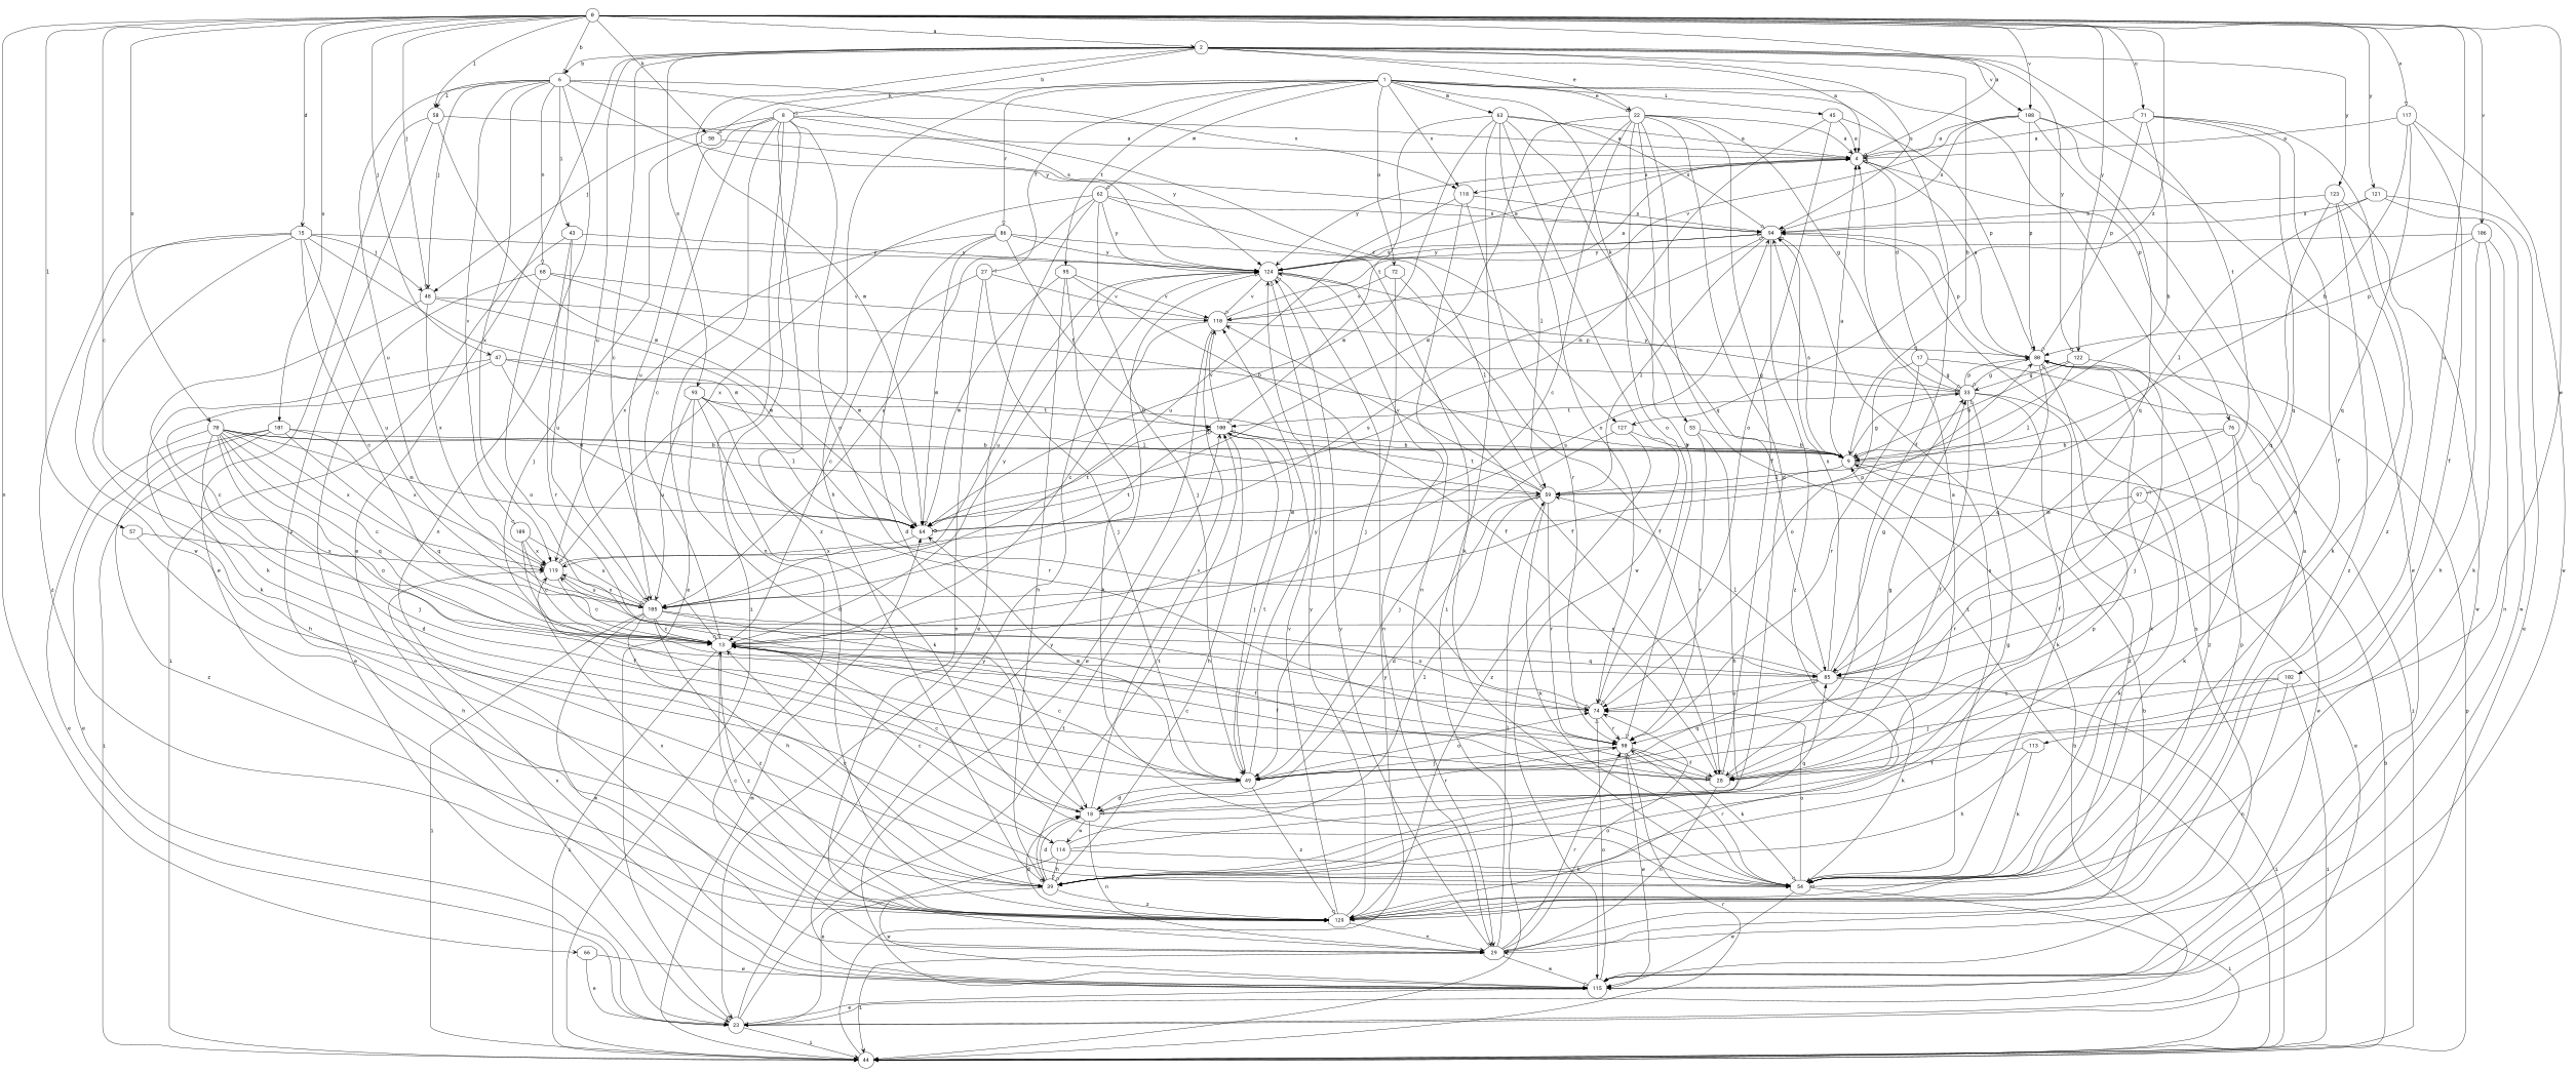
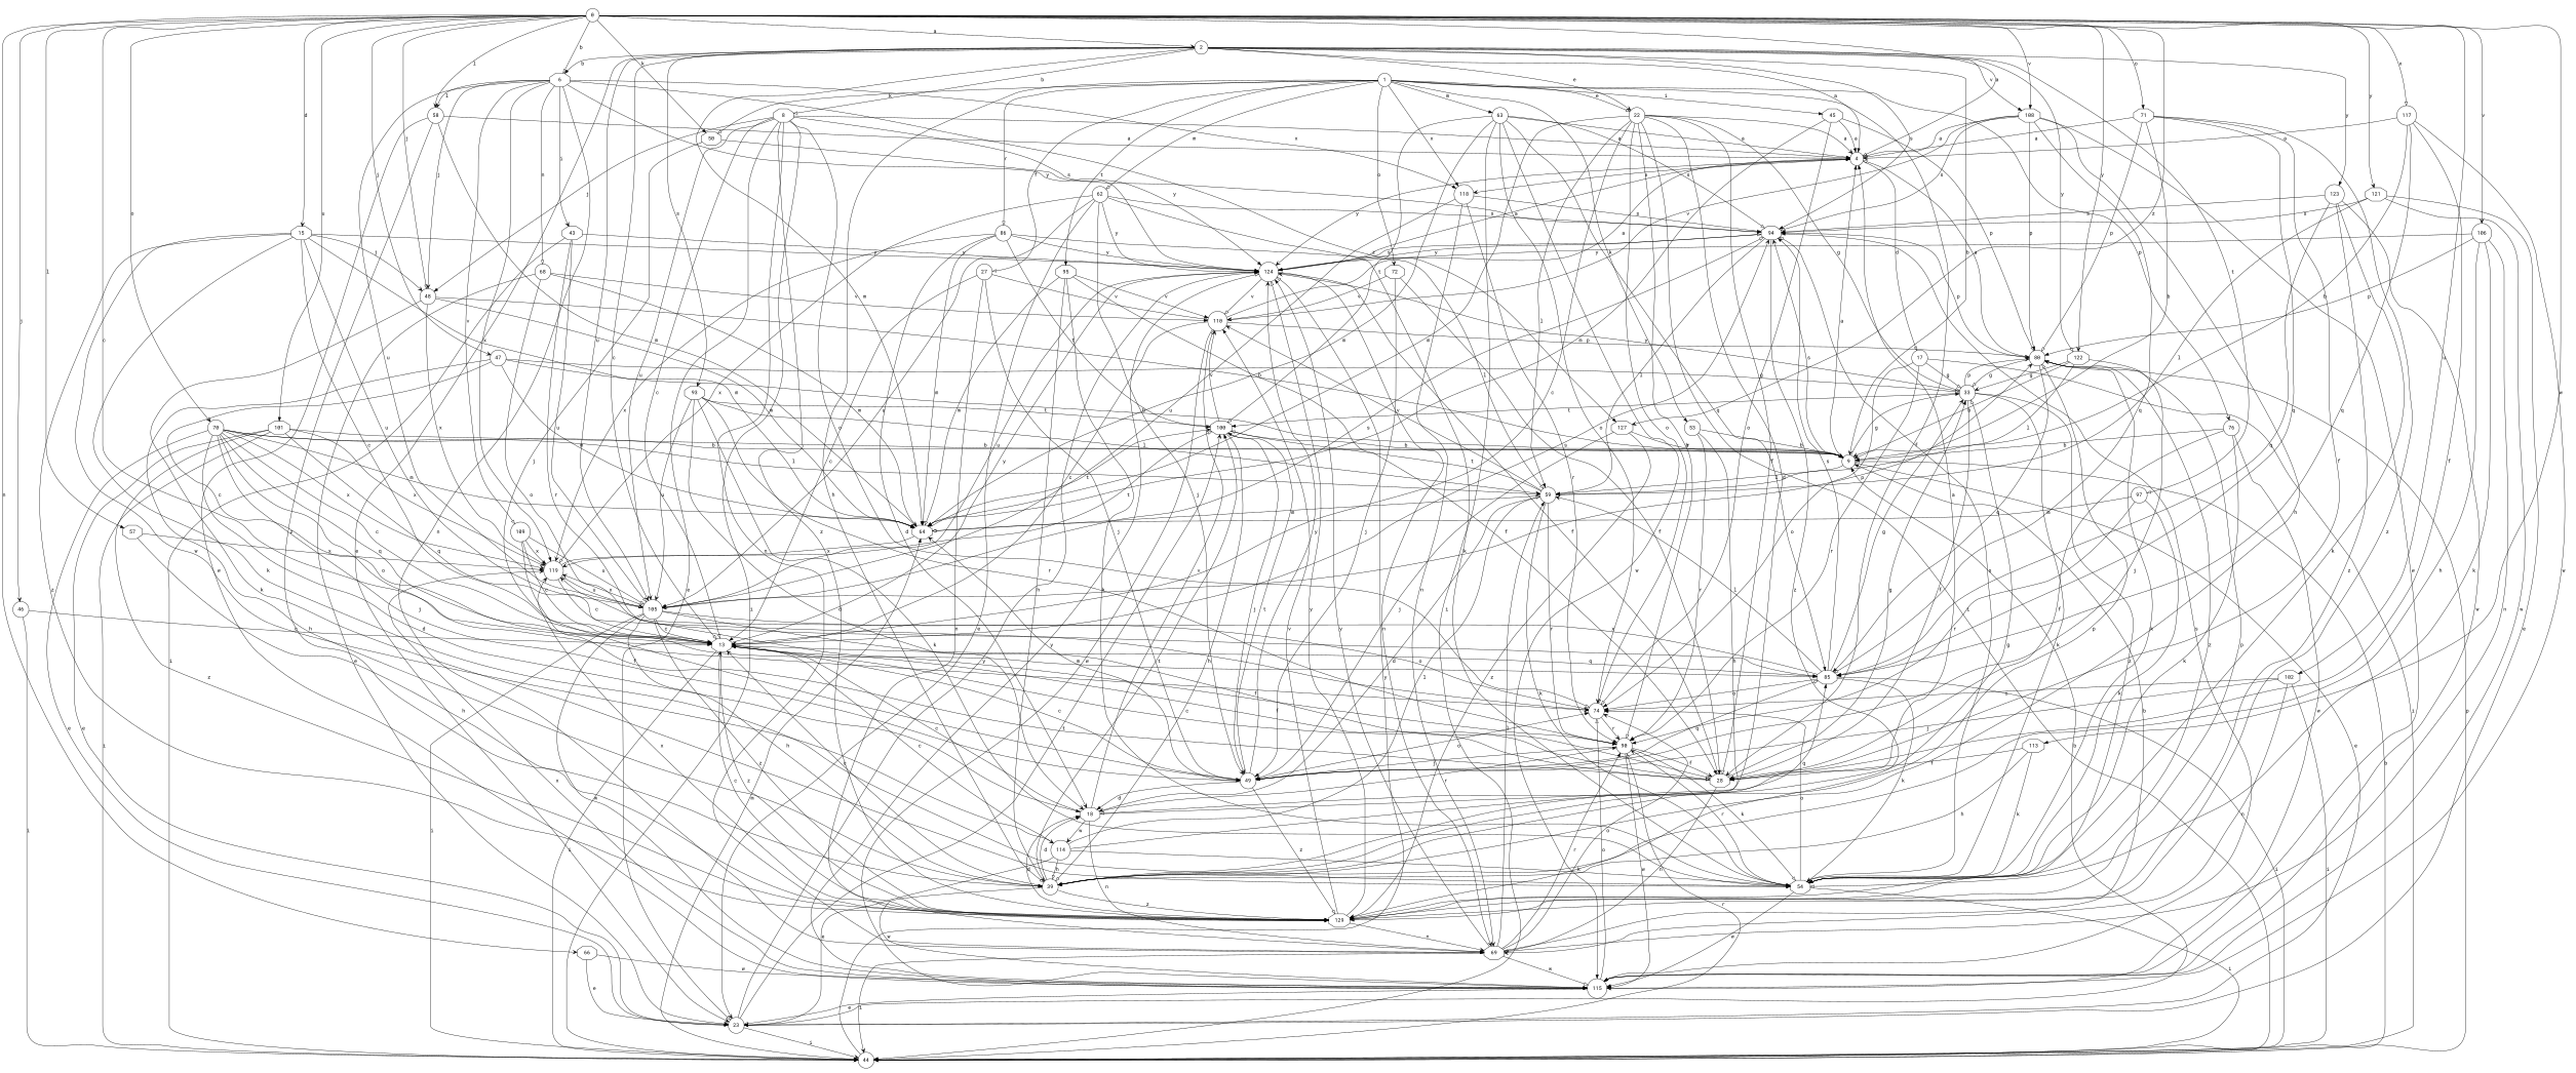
  strict digraph {
    fontname="Roboto Mono"
    node [fontname="Roboto Mono" shape=circle]
    edge [arrowhead=normal fontname="Roboto Mono"]
    0
    2
    4
    6 [shape=octagon]
    13 [shape=octagon]
    15 [shape=octagon]
+   46
    47
    48
    50 [shape=octagon]
    57 [shape=octagon]
    58
    66 [shape=octagon]
    70
    71 [shape=octagon]
    101 [shape=octagon]
    102 [shape=octagon]
    106
    108 [shape=octagon]
    113 [shape=octagon]
    117
    121 [shape=octagon]
    122 [shape=octagon]
    127 [shape=octagon]
    22
    8 [shape=octagon]
    9
    23
    64 [shape=octagon]
    93 [shape=octagon]
    94 [shape=octagon]
    97
    105
    123
    118
    17
    124
    43 [shape=octagon]
    68
-   69 [shape=octagon label=29]
+   69 [shape=octagon]
    109
    119
    28 [shape=octagon]
    44
    129 [shape=octagon]
    85 [shape=octagon]
    54 [shape=octagon]
    114
    39
    33
    49
    115
    74
    59
    18 [shape=octagon]
    80
    110
    1
    27
    n60 [label=45 shape=octagon]
    53
    62
    63
    72 [shape=octagon]
    76
    86
    95 [shape=octagon]
    90
    100 [shape=octagon]
    0 -> 2 [arrowhead=vee label=a]
    0 -> 4 [arrowhead=onormal label=a]
    0 -> 6 [arrowhead=onormal label=b]
    0 -> 13 [arrowhead=vee label=c]
    0 -> 15 [arrowhead=vee label=d]
+   0 -> 46 [arrowhead=vee label=j]
    0 -> 47 [arrowhead=vee label=j]
    0 -> 48 [arrowhead=onormal label=j]
    0 -> 50 [label=k]
    0 -> 57 [label=l]
    0 -> 58 [arrowhead=vee label=l]
    0 -> 66 [arrowhead=vee label=n]
    0 -> 70 [arrowhead=vee label=o]
    0 -> 71 [label=o]
    0 -> 101 [label=u]
    0 -> 102 [label=u]
    0 -> 106 [arrowhead=vee label=v]
    0 -> 108 [label=v]
    0 -> 113 [label=w]
    0 -> 117 [arrowhead=onormal label=x]
    0 -> 121 [arrowhead=vee label=y]
    0 -> 122 [arrowhead=vee label=y]
    0 -> 127 [arrowhead=vee label=z]
    2 -> 4 [label=a]
    2 -> 6 [label=b]
    2 -> 13 [arrowhead=onormal label=c]
    2 -> 108 [label=v]
    2 -> 122 [arrowhead=onormal label=y]
    2 -> 22 [arrowhead=vee label=e]
    2 -> 8 [arrowhead=onormal label=b]
    2 -> 9 [arrowhead=vee label=b]
    2 -> 23 [arrowhead=vee label=e]
    2 -> 64 [label=m]
    2 -> 93 [arrowhead=vee label=s]
    2 -> 94 [label=s]
    2 -> 97 [arrowhead=onormal label=t]
    2 -> 105 [arrowhead=vee label=u]
    2 -> 123 [label=y]
    4 -> 118 [arrowhead=vee label=x]
    4 -> 17 [arrowhead=onormal label=d]
    4 -> 124 [arrowhead=vee label=y]
    6 -> 48 [arrowhead=vee label=j]
    6 -> 58 [arrowhead=vee label=l]
    6 -> 127 [label=z]
    6 -> 105 [arrowhead=vee label=u]
    6 -> 118 [label=x]
    6 -> 124 [arrowhead=vee label=y]
    6 -> 43 [arrowhead=vee label=i]
    6 -> 68 [arrowhead=onormal label=n]
    6 -> 69 [arrowhead=onormal label=n]
    6 -> 109 [arrowhead=onormal label=v]
    6 -> 119 [label=x]
    13 -> 94 [arrowhead=vee label=s]
    13 -> 124 [label=y]
    13 -> 28 [arrowhead=onormal label=f]
    13 -> 44 [arrowhead=vee label=i]
    13 -> 129 [arrowhead=vee label=z]
    13 -> 85 [arrowhead=onormal label=q]
    15 -> 13 [arrowhead=vee label=c]
    15 -> 48 [arrowhead=vee label=j]
    15 -> 64 [arrowhead=onormal label=m]
    15 -> 105 [arrowhead=onormal label=u]
    15 -> 124 [arrowhead=onormal label=y]
    15 -> 129 [label=z]
    15 -> 54 [arrowhead=vee label=k]
    15 -> 114 [arrowhead=vee label=w]
+   46 -> 13 [arrowhead=onormal label=c]
+   46 -> 44 [arrowhead=onormal label=i]
    47 -> 13 [arrowhead=vee label=c]
    47 -> 9 [arrowhead=vee label=b]
    47 -> 64 [label=m]
    47 -> 39 [label=h]
    47 -> 33 [arrowhead=onormal label=g]
    48 -> 9 [arrowhead=onormal label=b]
    48 -> 64 [label=m]
    48 -> 119 [arrowhead=vee label=x]
    48 -> 54 [arrowhead=onormal label=k]
    50 -> 124 [label=y]
    50 -> 49 [arrowhead=onormal label=j]
    57 -> 119 [label=x]
    57 -> 39 [label=h]
    58 -> 4 [arrowhead=vee label=a]
    58 -> 64 [arrowhead=onormal label=m]
    58 -> 129 [arrowhead=onormal label=z]
    58 -> 115 [label=w]
    66 -> 23 [label=e]
    66 -> 115 [arrowhead=onormal label=w]
    70 -> 13 [label=c]
    70 -> 9 [label=b]
    70 -> 23 [arrowhead=onormal label=e]
    70 -> 64 [label=m]
    70 -> 119 [arrowhead=vee label=x]
    70 -> 85 [arrowhead=onormal label=q]
    70 -> 49 [label=j]
    70 -> 74 [arrowhead=vee label=o]
    70 -> 59 [arrowhead=vee label=l]
    70 -> 18 [label=d]
    71 -> 4 [arrowhead=onormal label=a]
    71 -> 9 [arrowhead=vee label=b]
    71 -> 28 [label=f]
    71 -> 129 [arrowhead=vee label=z]
    71 -> 85 [arrowhead=vee label=q]
    71 -> 80 [arrowhead=onormal label=p]
    101 -> 9 [arrowhead=vee label=b]
    101 -> 23 [label=e]
    101 -> 119 [arrowhead=onormal label=x]
    101 -> 44 [arrowhead=vee label=i]
    101 -> 129 [arrowhead=onormal label=z]
    101 -> 85 [label=q]
    102 -> 69 [arrowhead=vee label=n]
    102 -> 44 [arrowhead=vee label=i]
    102 -> 49 [arrowhead=onormal label=j]
    102 -> 74 [label=o]
    106 -> 124 [label=y]
    106 -> 69 [arrowhead=onormal label=n]
    106 -> 54 [arrowhead=onormal label=k]
    106 -> 39 [arrowhead=onormal label=h]
    106 -> 80 [label=p]
    108 -> 4 [arrowhead=onormal label=a]
    108 -> 94 [arrowhead=onormal label=s]
    108 -> 85 [arrowhead=onormal label=q]
    108 -> 39 [label=h]
    108 -> 115 [arrowhead=onormal label=w]
    108 -> 80 [label=p]
    108 -> 110 [arrowhead=onormal label=v]
    113 -> 28 [label=f]
    113 -> 54 [arrowhead=onormal label=k]
    113 -> 39 [arrowhead=vee label=h]
    117 -> 4 [arrowhead=vee label=a]
    117 -> 9 [label=b]
    117 -> 28 [label=f]
    117 -> 85 [label=q]
    117 -> 115 [arrowhead=onormal label=w]
    121 -> 23 [label=e]
    121 -> 94 [arrowhead=vee label=s]
    121 -> 115 [arrowhead=onormal label=w]
    121 -> 59 [arrowhead=onormal label=l]
    122 -> 9 [arrowhead=vee label=b]
    122 -> 33 [arrowhead=vee label=g]
    122 -> 49 [label=j]
    122 -> 59 [arrowhead=onormal label=l]
    127 -> 9 [label=b]
    127 -> 129 [arrowhead=vee label=z]
    127 -> 49 [arrowhead=vee label=j]
    22 -> 4 [arrowhead=vee label=a]
    22 -> 13 [arrowhead=vee label=c]
    22 -> 64 [arrowhead=onormal label=m]
    22 -> 28 [arrowhead=onormal label=f]
    22 -> 44 [arrowhead=onormal label=i]
    22 -> 33 [arrowhead=onormal label=g]
    22 -> 74 [arrowhead=onormal label=o]
    22 -> 59 [label=l]
    22 -> 18 [arrowhead=onormal label=d]
    22 -> 90 [arrowhead=onormal label=r]
    8 -> 4 [label=a]
    8 -> 13 [arrowhead=onormal label=c]
    8 -> 48 [label=j]
    8 -> 23 [arrowhead=onormal label=e]
    8 -> 94 [arrowhead=onormal label=s]
    8 -> 105 [arrowhead=vee label=u]
    8 -> 69 [label=n]
    8 -> 44 [label=i]
    8 -> 129 [label=z]
    8 -> 74 [arrowhead=onormal label=o]
    9 -> 4 [label=a]
    9 -> 23 [arrowhead=vee label=e]
    9 -> 94 [arrowhead=vee label=s]
    9 -> 33 [label=g]
    9 -> 59 [label=l]
    23 -> 9 [label=b]
    23 -> 124 [arrowhead=onormal label=y]
    23 -> 44 [arrowhead=vee label=i]
    23 -> 100 [arrowhead=vee label=t]
    64 -> 119 [arrowhead=vee label=x]
    64 -> 100 [arrowhead=vee label=t]
    93 -> 105 [arrowhead=vee label=u]
    93 -> 54 [arrowhead=vee label=k]
    93 -> 59 [arrowhead=vee label=l]
    93 -> 18 [arrowhead=vee label=d]
    93 -> 90 [arrowhead=vee label=r]
    93 -> 100 [arrowhead=onormal label=t]
    94 -> 124 [label=y]
    94 -> 129 [arrowhead=vee label=z]
    94 -> 59 [arrowhead=onormal label=l]
    94 -> 80 [arrowhead=vee label=p]
    97 -> 64 [arrowhead=onormal label=m]
    97 -> 54 [arrowhead=onormal label=k]
    97 -> 90 [label=r]
    105 -> 13 [arrowhead=onormal label=c]
    105 -> 94 [arrowhead=onormal label=s]
    105 -> 119 [arrowhead=vee label=x]
    105 -> 28 [arrowhead=onormal label=f]
    105 -> 44 [arrowhead=onormal label=i]
    105 -> 129 [arrowhead=vee label=z]
    105 -> 39 [arrowhead=onormal label=h]
    105 -> 115 [arrowhead=onormal label=w]
    105 -> 74 [arrowhead=onormal label=o]
    105 -> 80 [arrowhead=vee label=p]
    123 -> 94 [label=s]
    123 -> 129 [arrowhead=onormal label=z]
    123 -> 85 [label=q]
    123 -> 54 [arrowhead=onormal label=k]
    123 -> 115 [label=w]
    118 -> 94 [arrowhead=onormal label=s]
    118 -> 105 [arrowhead=onormal label=u]
    118 -> 69 [arrowhead=vee label=n]
    118 -> 90 [label=r]
    17 -> 44 [arrowhead=vee label=i]
    17 -> 33 [arrowhead=onormal label=g]
    17 -> 74 [label=o]
    17 -> 90 [arrowhead=vee label=r]
    124 -> 4 [label=a]
    124 -> 94 [arrowhead=onormal label=s]
    124 -> 105 [arrowhead=vee label=u]
    124 -> 69 [arrowhead=vee label=n]
    124 -> 28 [arrowhead=onormal label=f]
    124 -> 110 [arrowhead=onormal label=v]
    43 -> 105 [arrowhead=onormal label=u]
    43 -> 124 [label=y]
    43 -> 44 [arrowhead=vee label=i]
    43 -> 90 [arrowhead=onormal label=r]
    68 -> 23 [arrowhead=vee label=e]
    68 -> 64 [arrowhead=vee label=m]
    68 -> 74 [arrowhead=vee label=o]
    68 -> 110 [label=v]
    69 -> 9 [label=b]
    69 -> 124 [label=y]
    69 -> 44 [arrowhead=vee label=i]
    69 -> 115 [arrowhead=onormal label=w]
    69 -> 74 [arrowhead=vee label=o]
    69 -> 59 [label=l]
    69 -> 90 [label=r]
    109 -> 13 [arrowhead=vee label=c]
    109 -> 105 [arrowhead=onormal label=u]
    109 -> 119 [label=x]
    109 -> 28 [arrowhead=onormal label=f]
    119 -> 13 [arrowhead=vee label=c]
    119 -> 105 [arrowhead=onormal label=u]
    119 -> 100 [arrowhead=onormal label=t]
    28 -> 13 [arrowhead=onormal label=c]
    28 -> 69 [arrowhead=onormal label=n]
    28 -> 33 [label=g]
    44 -> 9 [arrowhead=onormal label=b]
    44 -> 64 [label=m]
    44 -> 124 [arrowhead=onormal label=y]
    44 -> 80 [arrowhead=vee label=p]
    44 -> 90 [arrowhead=onormal label=r]
-   129 -> 4 [arrowhead=onormal label=a]
    129 -> 13 [arrowhead=vee label=c]
    129 -> 124 [arrowhead=onormal label=y]
    129 -> 69 [arrowhead=vee label=n]
    129 -> 119 [arrowhead=vee label=x]
    129 -> 18 [label=d]
    129 -> 80 [arrowhead=onormal label=p]
    129 -> 110 [label=v]
    85 -> 94 [label=s]
    85 -> 119 [arrowhead=vee label=x]
    85 -> 44 [label=i]
    85 -> 54 [arrowhead=vee label=k]
    85 -> 33 [arrowhead=vee label=g]
    85 -> 74 [label=o]
    85 -> 59 [arrowhead=vee label=l]
    54 -> 94 [arrowhead=onormal label=s]
    54 -> 44 [label=i]
    54 -> 115 [label=w]
    54 -> 74 [label=o]
    54 -> 90 [arrowhead=vee label=r]
    114 -> 13 [label=c]
    114 -> 23 [label=e]
    114 -> 85 [label=q]
    114 -> 54 [label=k]
    114 -> 39 [arrowhead=onormal label=h]
    114 -> 59 [arrowhead=onormal label=l]
    39 -> 13 [arrowhead=vee label=c]
    39 -> 129 [label=z]
    39 -> 33 [arrowhead=onormal label=g]
    39 -> 115 [label=w]
    39 -> 18 [label=d]
    39 -> 80 [arrowhead=onormal label=p]
    39 -> 100 [label=t]
    33 -> 124 [arrowhead=vee label=y]
    33 -> 28 [arrowhead=vee label=f]
    33 -> 129 [arrowhead=vee label=z]
    33 -> 54 [arrowhead=onormal label=k]
    33 -> 80 [arrowhead=vee label=p]
    33 -> 100 [label=t]
    49 -> 13 [label=c]
    49 -> 64 [arrowhead=vee label=m]
    49 -> 124 [arrowhead=vee label=y]
    49 -> 129 [arrowhead=onormal label=z]
    49 -> 85 [arrowhead=onormal label=q]
    49 -> 74 [label=o]
    49 -> 18 [label=d]
    49 -> 100 [label=t]
    115 -> 23 [arrowhead=onormal label=e]
    115 -> 94 [label=s]
    115 -> 124 [arrowhead=onormal label=y]
    115 -> 119 [arrowhead=vee label=x]
    115 -> 74 [arrowhead=onormal label=o]
    74 -> 90 [arrowhead=vee label=r]
    59 -> 64 [arrowhead=onormal label=m]
    59 -> 54 [label=k]
    59 -> 18 [arrowhead=vee label=d]
    59 -> 110 [arrowhead=vee label=v]
    59 -> 90 [label=r]
    59 -> 100 [arrowhead=onormal label=t]
    18 -> 4 [label=a]
    18 -> 13 [label=c]
    18 -> 69 [arrowhead=onormal label=n]
    18 -> 114 [arrowhead=vee label=w]
    18 -> 110 [arrowhead=onormal label=v]
    18 -> 90 [label=r]
    80 -> 4 [arrowhead=onormal label=a]
    80 -> 129 [arrowhead=vee label=z]
    80 -> 85 [label=q]
    80 -> 54 [arrowhead=onormal label=k]
    80 -> 33 [arrowhead=onormal label=g]
    110 -> 4 [label=a]
    110 -> 13 [arrowhead=vee label=c]
    110 -> 115 [label=w]
    110 -> 80 [arrowhead=onormal label=p]
    1 -> 50 [arrowhead=onormal label=k]
    1 -> 22 [arrowhead=onormal label=e]
    1 -> 118 [label=x]
    1 -> 28 [arrowhead=vee label=f]
    1 -> 39 [arrowhead=onormal label=h]
    1 -> 27 [arrowhead=onormal label=f]
    1 -> n60 [label=i]
    1 -> 53 [label=k]
    1 -> 62 [arrowhead=onormal label=m]
    1 -> 63 [label=m]
    1 -> 72 [arrowhead=vee label=o]
    1 -> 76 [arrowhead=vee label=p]
    1 -> 86 [arrowhead=onormal label=r]
    1 -> 95 [label=t]
    27 -> 13 [label=c]
    27 -> 69 [label=n]
    27 -> 49 [arrowhead=vee label=j]
    27 -> 110 [arrowhead=onormal label=v]
    n60 -> 4 [label=a]
    n60 -> 64 [label=m]
    n60 -> 74 [arrowhead=onormal label=o]
    n60 -> 80 [arrowhead=onormal label=p]
    53 -> 9 [arrowhead=vee label=b]
    53 -> 39 [label=h]
    53 -> 90 [label=r]
    62 -> 23 [arrowhead=vee label=e]
    62 -> 94 [label=s]
    62 -> 105 [label=u]
    62 -> 124 [label=y]
    62 -> 119 [arrowhead=onormal label=x]
    62 -> 54 [label=k]
    62 -> 49 [arrowhead=vee label=j]
    63 -> 4 [label=a]
    63 -> 64 [arrowhead=vee label=m]
    63 -> 94 [arrowhead=onormal label=s]
    63 -> 44 [arrowhead=vee label=i]
    63 -> 85 [label=q]
    63 -> 115 [label=w]
    63 -> 74 [arrowhead=vee label=o]
    63 -> 100 [arrowhead=onormal label=t]
    72 -> 28 [label=f]
    72 -> 49 [label=j]
    72 -> 110 [arrowhead=vee label=v]
    76 -> 9 [arrowhead=onormal label=b]
    76 -> 28 [arrowhead=onormal label=f]
    76 -> 54 [label=k]
    76 -> 115 [arrowhead=vee label=w]
    86 -> 64 [label=m]
    86 -> 124 [label=y]
    86 -> 119 [arrowhead=vee label=x]
    86 -> 59 [arrowhead=onormal label=l]
    86 -> 18 [arrowhead=vee label=d]
    86 -> 100 [label=t]
    95 -> 64 [arrowhead=onormal label=m]
    95 -> 28 [label=f]
    95 -> 54 [label=k]
    95 -> 39 [arrowhead=vee label=h]
    95 -> 110 [label=v]
    90 -> 28 [arrowhead=vee label=f]
    90 -> 54 [arrowhead=onormal label=k]
    90 -> 49 [label=j]
    90 -> 115 [label=w]
    100 -> 9 [label=b]
    100 -> 39 [arrowhead=onormal label=h]
    100 -> 49 [arrowhead=vee label=j]
    100 -> 110 [arrowhead=vee label=v]
  }
